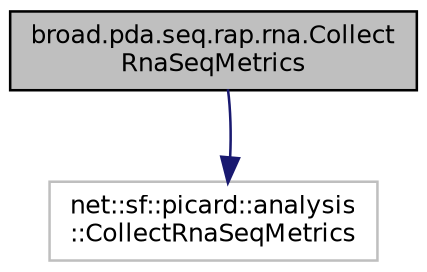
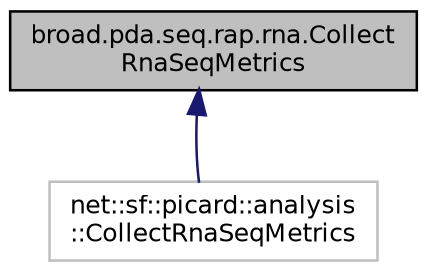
  digraph {
    node [fontname=Helvetica fontsize=10 shape=record style=filled]
    n1 [color=black fillcolor=grey75 fontcolor=black height=0.2 label="broad.pda.seq.rap.rna.Collect\lRnaSeqMetrics" width=0.4]
    n2 [color=grey75 fillcolor=white height=0.2 label="net::sf::picard::analysis\l::CollectRnaSeqMetrics" width=0.4]
-   n2 -> n1 [color=midnightblue dir=back fontname=Helvetica fontsize=10 labelfontname=Helvetica labelfontsize=10 style=solid]
+   n1 -> n2 [color=midnightblue dir=back fontname=Helvetica fontsize=10 labelfontname=Helvetica labelfontsize=10 style=solid]
  }
